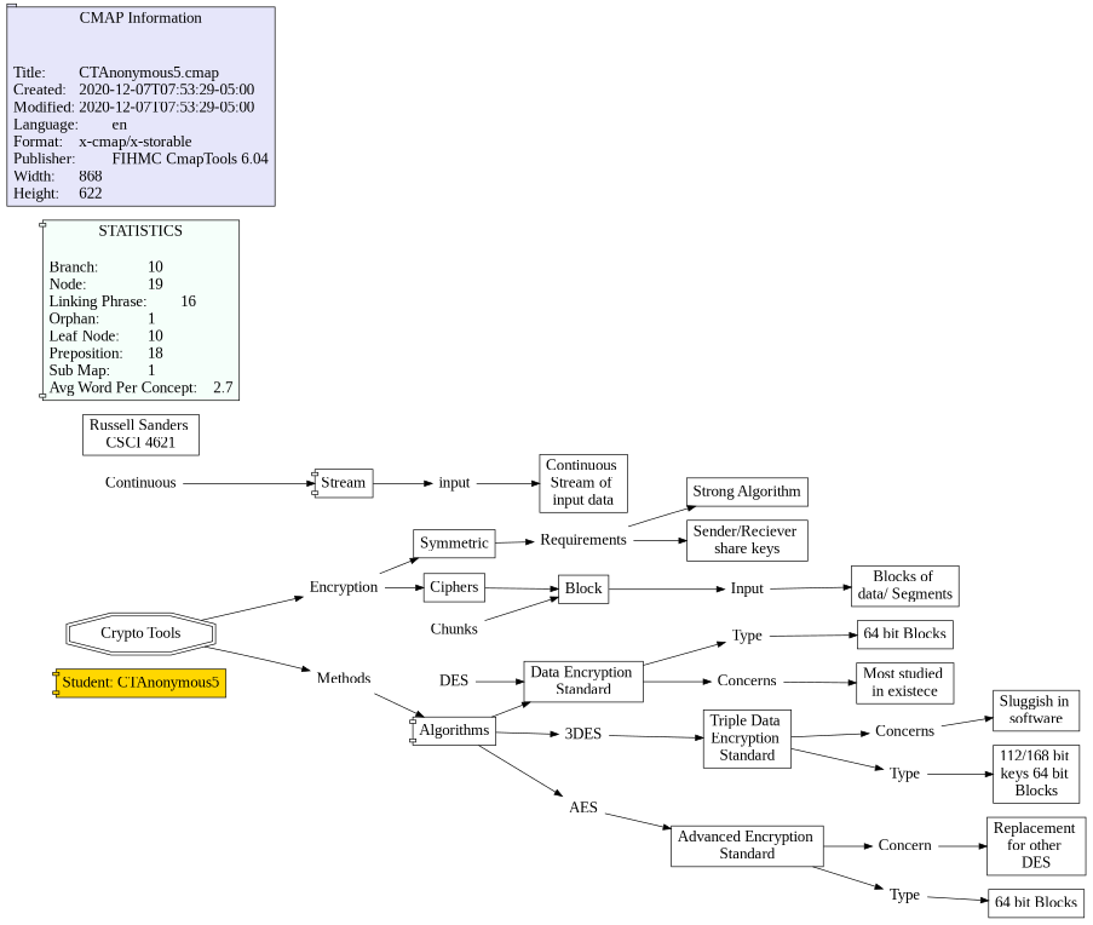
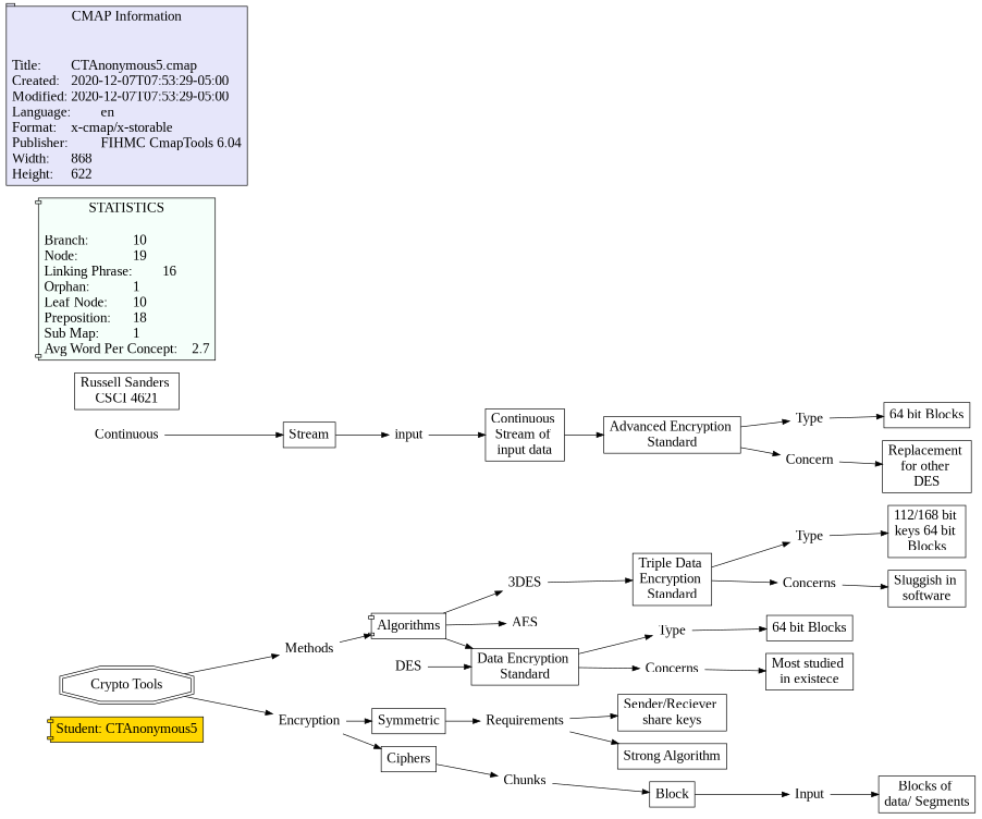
  digraph {
    fontname="Liberation Serif"
    rankdir=LR
    node [fillcolor=white fontname="Liberation Serif" fontsize=20 shape=rect style=filled]
    edge [constraint=true fontname="Liberation Serif"]
    n1 [fillcolor=gold label="Student: CTAnonymous5" shape=component]
    n2 [label=Type shape=none fillcolor="" style=""]
    n3 [label="112/168 bit \nkeys 64 bit \nBlocks"]
    n4 [label=Input shape=none fillcolor="" style=""]
    n5 [label="Blocks of \ndata/ Segments\n"]
    n6 [label=Concerns shape=none fillcolor="" style=""]
    n7 [label="Sluggish in \nsoftware"]
    n8 [label="Crypto Tools\n" shape=doubleoctagon]
    n9 [label=Encryption shape=none fillcolor="" style=""]
    n10 [label=Methods shape=none fillcolor="" style=""]
    n11 [label=Symmetric]
    n12 [label=Ciphers]
    n13 [label=Algorithms shape=component]
    n14 [label=Requirements shape=none fillcolor="" style=""]
    n15 [label=Chunks shape=none fillcolor="" style=""]
    n16 [label="Sender/Reciever \nshare keys\n"]
    n17 [label="Strong Algorithm\n"]
    n18 [label=Continuous shape=none fillcolor="" style=""]
-   n19 [label=Stream shape=component]
+   n19 [label=Stream]
    n20 [label=Block]
    n21 [label=input shape=none fillcolor="" style=""]
    n22 [label=AES shape=none fillcolor="" style=""]
    n23 [label="Advanced Encryption \nStandard"]
    n24 [label=Type shape=none fillcolor="" style=""]
    n25 [label=Concern shape=none fillcolor="" style=""]
    n26 [label="64 bit Blocks\n"]
    n27 [label="Replacement \nfor other \nDES"]
    n28 [label=Type shape=none fillcolor="" style=""]
    n29 [label="64 bit Blocks\n"]
    n30 [label="3DES" shape=none fillcolor="" style=""]
    n31 [label="Data Encryption \nStandard"]
    n32 [label="Triple Data \nEncryption \nStandard"]
    n33 [label=DES shape=none fillcolor="" style=""]
    n34 [label="Continuous \nStream of \ninput data\n"]
    n35 [label=Concerns shape=none fillcolor="" style=""]
    n36 [label="Most studied \nin existece\n"]
    n37 [label="Russell Sanders \nCSCI 4621"]
    n38 [Gsplines=true fillcolor="#F5FFFA" label="STATISTICS\n\lBranch:		10\lNode:		19\lLinking Phrase:	16\lOrphan:		1\lLeaf Node:	10\lPreposition:	18\lSub Map:		1\lAvg Word Per Concept:	2.7\l" shape=component]
    n39 [Gsplines=true fillcolor="#E6E6FA" label="CMAP Information\n\n\lTitle:	CTAnonymous5.cmap\lCreated:	2020-12-07T07:53:29-05:00\lModified:	2020-12-07T07:53:29-05:00\lLanguage:	en\lFormat:	x-cmap/x-storable\lPublisher:	FIHMC CmapTools 6.04\lWidth:	868\lHeight:	622\l" shape=tab]
    n2 -> n3
    n4 -> n5
    n6 -> n7
    n8 -> n9
    n8 -> n10
    n9 -> n11
    n9 -> n12
    n10 -> n13
    n11 -> n14
-   n12 -> n20
+   n12 -> n15
    n13 -> n22
    n13 -> n30
    n13 -> n31
    n14 -> n16
    n14 -> n17
    n15 -> n20
    n18 -> n19
    n19 -> n21
    n20 -> n4
    n21 -> n34
-   n22 -> n23
+   n34 -> n23
    n23 -> n24
    n23 -> n25
    n24 -> n26
    n25 -> n27
    n28 -> n29
    n30 -> n32
    n31 -> n28
    n31 -> n35
    n32 -> n2
    n32 -> n6
    n33 -> n31
    n35 -> n36
  }
